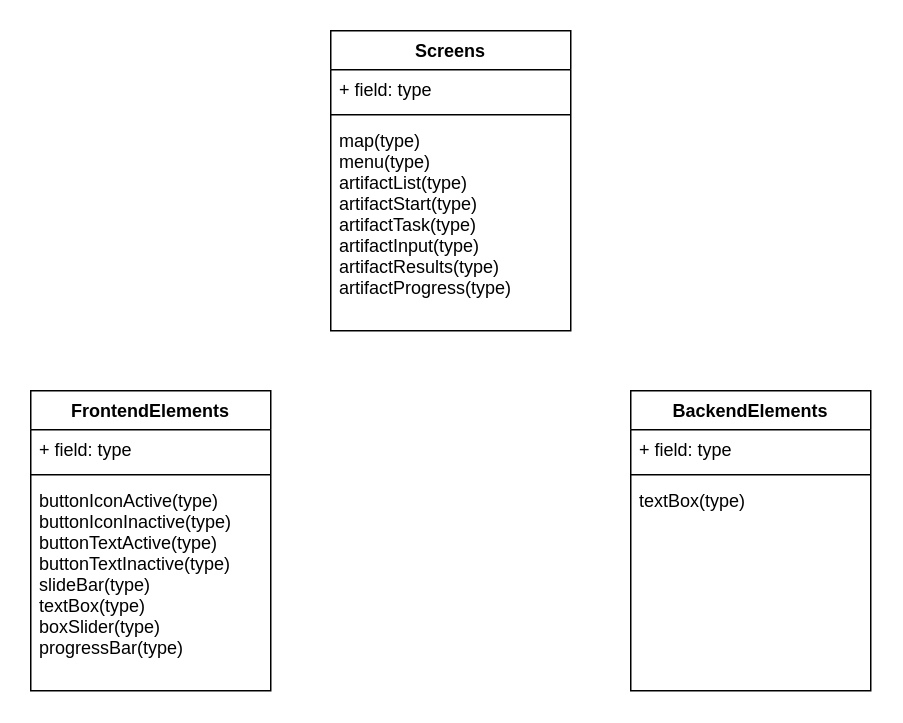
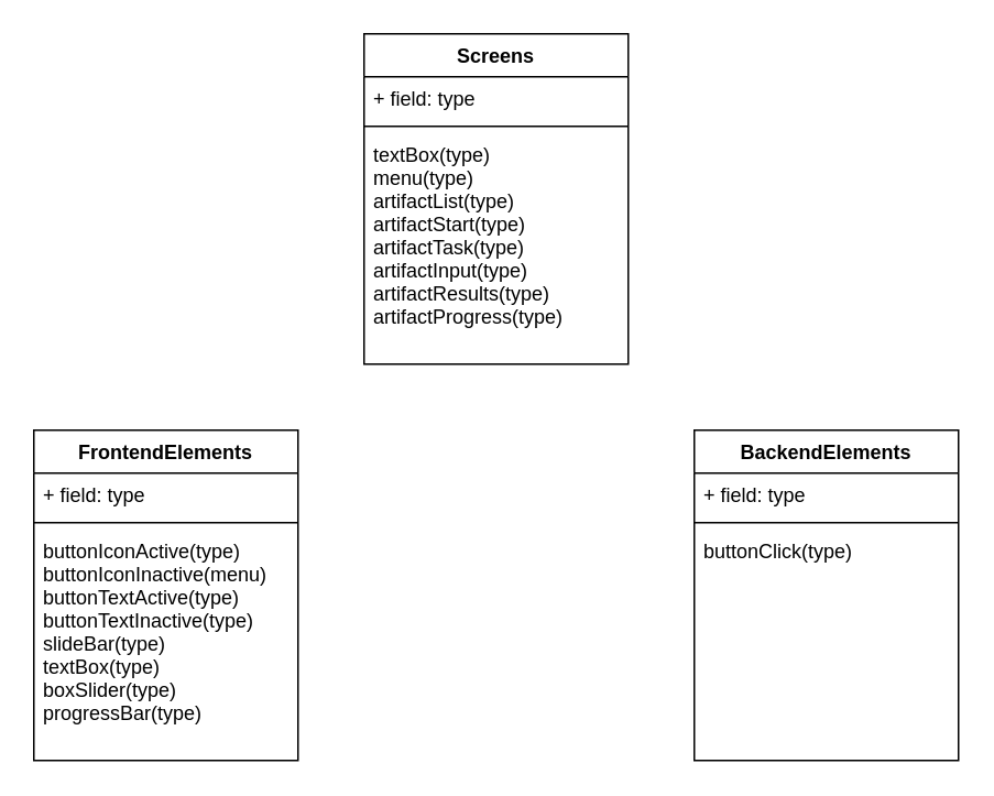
  <mxCell id="0" />
  <mxCell id="1" parent="0" />
  <mxCell id="2" value="FrontendElements" style="swimlane;fontStyle=1;align=center;verticalAlign=top;childLayout=stackLayout;horizontal=1;startSize=26;horizontalStack=0;resizeParent=1;resizeParentMax=0;resizeLast=0;collapsible=1;marginBottom=0;" parent="1" vertex="1"><mxGeometry x="20" y="260" width="160" height="200" as="geometry" /></mxCell>
  <mxCell id="3" value="+ field: type" style="text;strokeColor=none;fillColor=none;align=left;verticalAlign=top;spacingLeft=4;spacingRight=4;overflow=hidden;rotatable=0;points=[[0,0.5],[1,0.5]];portConstraint=eastwest;" parent="2" vertex="1"><mxGeometry y="26" width="160" height="26" as="geometry" /></mxCell>
  <mxCell id="4" value="" style="line;strokeWidth=1;fillColor=none;align=left;verticalAlign=middle;spacingTop=-1;spacingLeft=3;spacingRight=3;rotatable=0;labelPosition=right;points=[];portConstraint=eastwest;" parent="2" vertex="1"><mxGeometry y="52" width="160" height="8" as="geometry" /></mxCell>
- <mxCell id="5" value="buttonIconActive(type)&#10;buttonIconInactive(type)&#10;buttonTextActive(type)&#10;buttonTextInactive(type)&#10;slideBar(type)&#10;textBox(type)&#10;boxSlider(type)&#10;progressBar(type)&#10;&#10;&#10;" style="text;strokeColor=none;fillColor=none;align=left;verticalAlign=top;spacingLeft=4;spacingRight=4;overflow=hidden;rotatable=0;points=[[0,0.5],[1,0.5]];portConstraint=eastwest;" parent="2" vertex="1"><mxGeometry y="60" width="160" height="140" as="geometry" /></mxCell>
+ <mxCell id="5" value="buttonIconActive(type)&#10;buttonIconInactive(menu)&#10;buttonTextActive(type)&#10;buttonTextInactive(type)&#10;slideBar(type)&#10;textBox(type)&#10;boxSlider(type)&#10;progressBar(type)&#10;&#10;&#10;" style="text;strokeColor=none;fillColor=none;align=left;verticalAlign=top;spacingLeft=4;spacingRight=4;overflow=hidden;rotatable=0;points=[[0,0.5],[1,0.5]];portConstraint=eastwest;" parent="2" vertex="1"><mxGeometry y="60" width="160" height="140" as="geometry" /></mxCell>
  <mxCell id="6" value="Screens" style="swimlane;fontStyle=1;align=center;verticalAlign=top;childLayout=stackLayout;horizontal=1;startSize=26;horizontalStack=0;resizeParent=1;resizeParentMax=0;resizeLast=0;collapsible=1;marginBottom=0;" parent="1" vertex="1"><mxGeometry x="220" y="20" width="160" height="200" as="geometry"><mxRectangle x="280" y="40" width="80" height="26" as="alternateBounds" /></mxGeometry></mxCell>
  <mxCell id="7" value="+ field: type" style="text;strokeColor=none;fillColor=none;align=left;verticalAlign=top;spacingLeft=4;spacingRight=4;overflow=hidden;rotatable=0;points=[[0,0.5],[1,0.5]];portConstraint=eastwest;" parent="6" vertex="1"><mxGeometry y="26" width="160" height="26" as="geometry" /></mxCell>
  <mxCell id="8" value="" style="line;strokeWidth=1;fillColor=none;align=left;verticalAlign=middle;spacingTop=-1;spacingLeft=3;spacingRight=3;rotatable=0;labelPosition=right;points=[];portConstraint=eastwest;" parent="6" vertex="1"><mxGeometry y="52" width="160" height="8" as="geometry" /></mxCell>
- <mxCell id="9" value="map(type)&#10;menu(type)&#10;artifactList(type)&#10;artifactStart(type)&#10;artifactTask(type)&#10;artifactInput(type)&#10;artifactResults(type)&#10;artifactProgress(type)" style="text;strokeColor=none;fillColor=none;align=left;verticalAlign=top;spacingLeft=4;spacingRight=4;overflow=hidden;rotatable=0;points=[[0,0.5],[1,0.5]];portConstraint=eastwest;" parent="6" vertex="1"><mxGeometry y="60" width="160" height="140" as="geometry" /></mxCell>
+ <mxCell id="9" value="textBox(type)&#10;menu(type)&#10;artifactList(type)&#10;artifactStart(type)&#10;artifactTask(type)&#10;artifactInput(type)&#10;artifactResults(type)&#10;artifactProgress(type)" style="text;strokeColor=none;fillColor=none;align=left;verticalAlign=top;spacingLeft=4;spacingRight=4;overflow=hidden;rotatable=0;points=[[0,0.5],[1,0.5]];portConstraint=eastwest;" parent="6" vertex="1"><mxGeometry y="60" width="160" height="140" as="geometry" /></mxCell>
  <mxCell id="10" value="BackendElements" style="swimlane;fontStyle=1;align=center;verticalAlign=top;childLayout=stackLayout;horizontal=1;startSize=26;horizontalStack=0;resizeParent=1;resizeParentMax=0;resizeLast=0;collapsible=1;marginBottom=0;" parent="1" vertex="1"><mxGeometry x="420" y="260" width="160" height="200" as="geometry" /></mxCell>
  <mxCell id="11" value="+ field: type" style="text;strokeColor=none;fillColor=none;align=left;verticalAlign=top;spacingLeft=4;spacingRight=4;overflow=hidden;rotatable=0;points=[[0,0.5],[1,0.5]];portConstraint=eastwest;" parent="10" vertex="1"><mxGeometry y="26" width="160" height="26" as="geometry" /></mxCell>
  <mxCell id="12" value="" style="line;strokeWidth=1;fillColor=none;align=left;verticalAlign=middle;spacingTop=-1;spacingLeft=3;spacingRight=3;rotatable=0;labelPosition=right;points=[];portConstraint=eastwest;" parent="10" vertex="1"><mxGeometry y="52" width="160" height="8" as="geometry" /></mxCell>
- <mxCell id="13" value="textBox(type)&#10;" style="text;strokeColor=none;fillColor=none;align=left;verticalAlign=top;spacingLeft=4;spacingRight=4;overflow=hidden;rotatable=0;points=[[0,0.5],[1,0.5]];portConstraint=eastwest;" parent="10" vertex="1"><mxGeometry y="60" width="160" height="140" as="geometry" /></mxCell>
+ <mxCell id="13" value="buttonClick(type)&#10;" style="text;strokeColor=none;fillColor=none;align=left;verticalAlign=top;spacingLeft=4;spacingRight=4;overflow=hidden;rotatable=0;points=[[0,0.5],[1,0.5]];portConstraint=eastwest;" parent="10" vertex="1"><mxGeometry y="60" width="160" height="140" as="geometry" /></mxCell>
